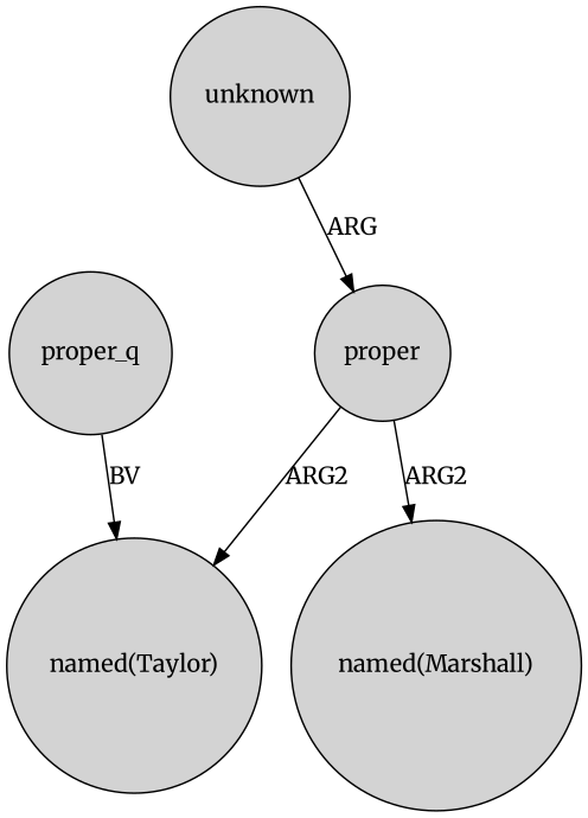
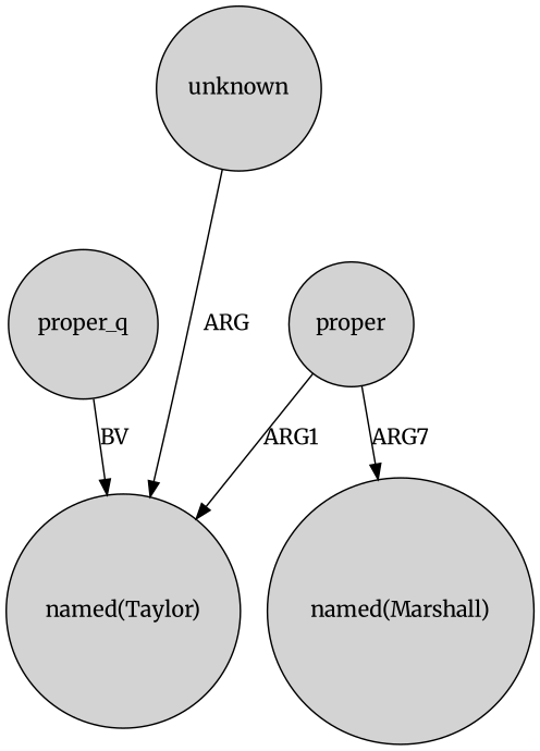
  digraph {
    fontname=Merriweather
    node [fontname=Merriweather shape=circle style=filled]
    edge [fontname=Merriweather]
    proper_q
    "named(Taylor)"
    n3 [label=proper]
    "named(Marshall)"
    unknown
    proper_q -> "named(Taylor)" [label=BV]
-   n3 -> "named(Taylor)" [label=ARG2]
-   n3 -> "named(Marshall)" [label=ARG2]
-   unknown -> n3 [label=ARG]
+   n3 -> "named(Taylor)" [label=ARG1]
+   n3 -> "named(Marshall)" [label=ARG7]
+   unknown -> "named(Taylor)" [label=ARG]
  }
